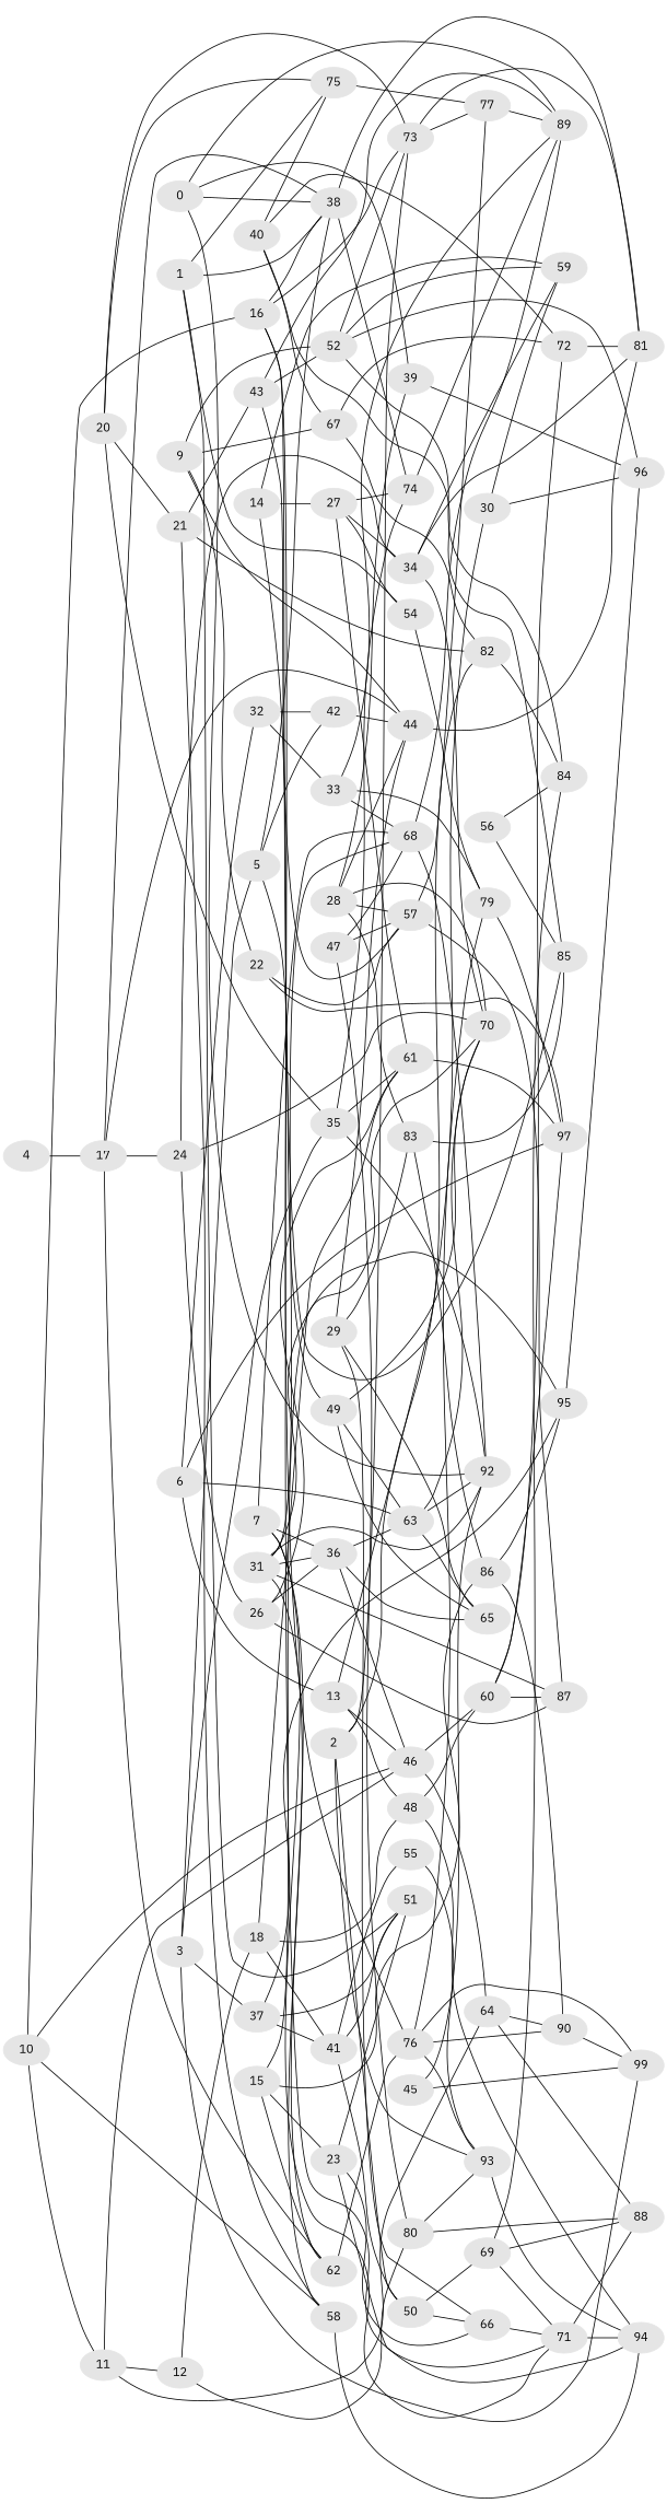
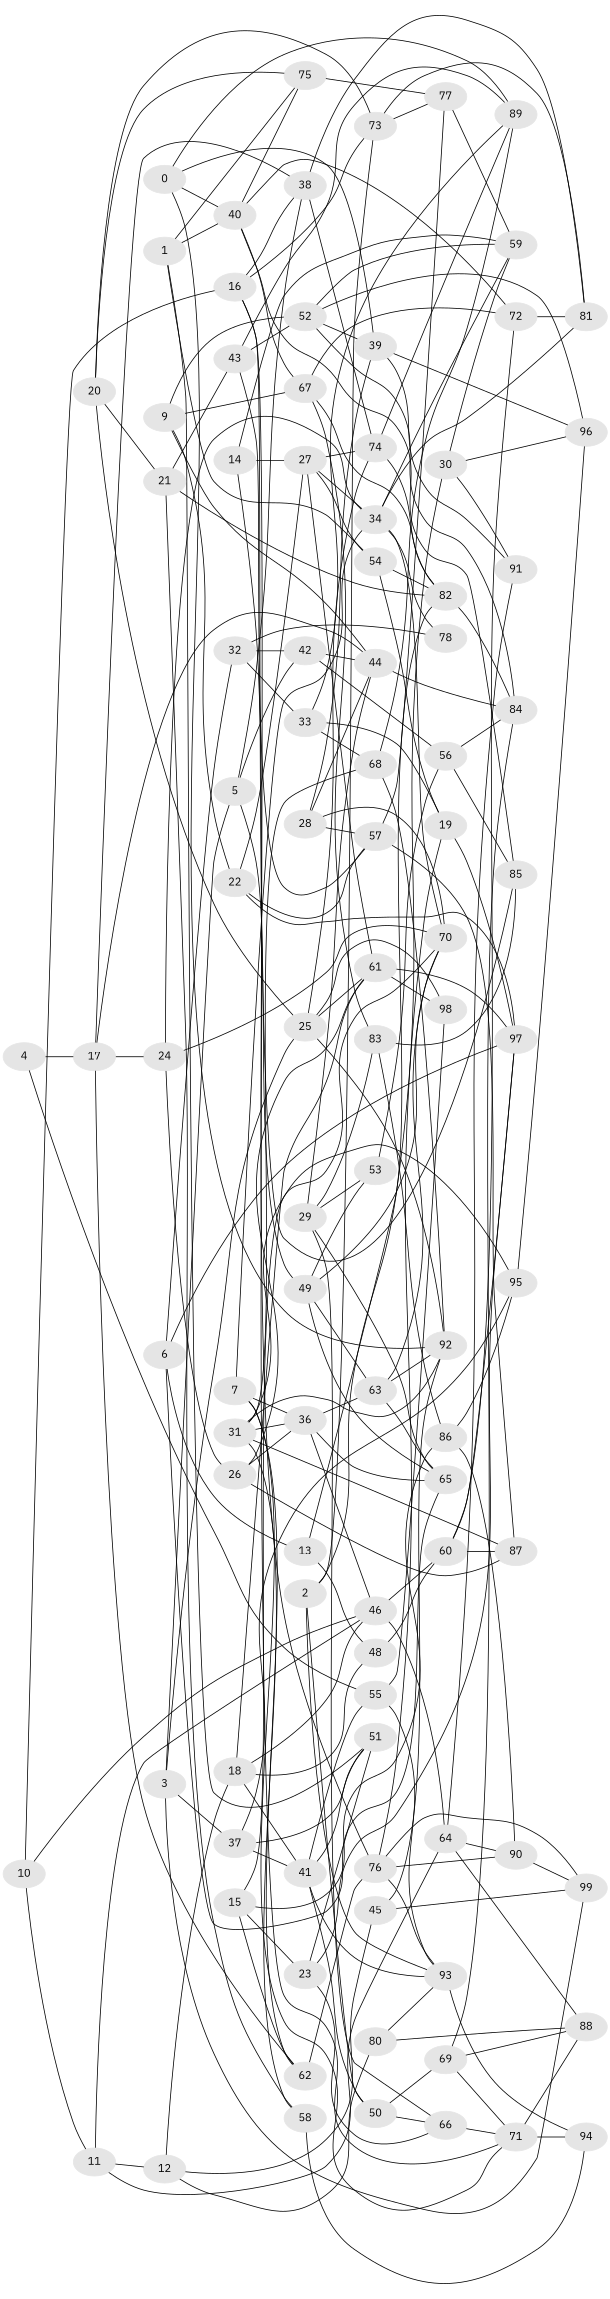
  graph {
    fontname="IBM Plex Sans"
    rankdir=LR
    node [color=gray90 fontname="IBM Plex Sans" style=filled]
    edge [fontname="IBM Plex Sans" weight=1.0]
    1
    40
    51
    54
    75
    67
    85
    72
    82
-   79
+   79 [label=19]
    77
    2
    30
    50
    73
    93
    59
    96
+   91
    69
    66
    81
    94
    3
    5
-   25 [label=35]
+   25
    37
    99
    38
    42
    49
    92
    61
    74
+   98
    41
    95
    4
    17
    55
    62
    44
    24
    71
    88
    56
    65
    70
+   53
    63
    6
    13
    32
    97
    46
    48
    33
+   78
    7
    36
    68
    76
    89
    n64 [label=0]
    39
    9
    22
    52
    27
    57
    84
    83
    10
    11
    16
    58
    12
    64
    60
    18
    45
    80
    90
    14
    34
    15
    23
    86
    26
-   47
    20
    21
    43
    87
    28
    29
    31
-   1 -- 38
+   1 -- 40
    1 -- 51
    1 -- 54
    1 -- 75
    40 -- 75
    40 -- 67
    40 -- 85
    40 -- 72
+   54 -- 82
    54 -- 79
    75 -- 77
    67 -- 72 [weight=2.0]
    67 -- 82
-   28 -- 83
+   67 -- 83
    72 -- 81 [weight=2.0]
    82 -- 84
    79 -- 97
-   77 -- 89
+   77 -- 59
    2 -- 30
    2 -- 50
    2 -- 73
    2 -- 93
    30 -- 59
    30 -- 96
+   30 -- 91
    50 -- 69
    50 -- 66
    73 -- 77
    73 -- 81
    93 -- 94
    69 -- 71
    69 -- 88
    69 -- 84
    66 -- 71
    3 -- 5
    3 -- 25
    3 -- 37
    3 -- 99
    5 -- 38
    5 -- 42
    5 -- 49
    25 -- 92
    25 -- 61
    25 -- 74
+   25 -- 98
    37 -- 51
    37 -- 41
    37 -- 95
    38 -- 81
    38 -- 74
    42 -- 44
+   42 -- 56
    49 -- 65
    49 -- 70
+   49 -- 53
    49 -- 63 [weight=2.0]
+   61 -- 98
    61 -- 97
+   74 -- 82
    74 -- 89
    41 -- 51
    41 -- 50
+   41 -- 93
    41 -- 55
    95 -- 96
    4 -- 17 [weight=2.0]
+   4 -- 55
    17 -- 38
    17 -- 62
    17 -- 44
    17 -- 24
    55 -- 93
+   55 -- 98
    62 -- 76
-   44 -- 81
+   44 -- 84
    24 -- 70
    24 -- 34
    24 -- 26
    71 -- 94
    71 -- 88
    56 -- 85
    56 -- 84
+   53 -- 56
    63 -- 92
    63 -- 65
    63 -- 70
-   6 -- 63
+   6 -- 65
    6 -- 13
    6 -- 32
    6 -- 97
    13 -- 82
-   13 -- 46
+   18 -- 46
    13 -- 48
    32 -- 42
    32 -- 33
+   32 -- 78 [weight=2.0]
    46 -- 64
    46 -- 60
-   48 -- 94
    48 -- 60
    33 -- 79
    33 -- 68
    33 -- 89
    7 -- 62
    7 -- 71
    7 -- 36
-   7 -- 68
+   7 -- 34
    36 -- 65
    36 -- 63
    36 -- 46
    68 -- 92
    68 -- 89
    76 -- 79
    76 -- 93
    76 -- 99
    76 -- 90
-   n64 -- 38
+   n64 -- 40
    n64 -- 92
    n64 -- 89
    n64 -- 39
    39 -- 96
+   39 -- 91
    9 -- 67
    9 -- 44
    9 -- 22
    9 -- 52
    22 -- 97
+   22 -- 27
    22 -- 57
-   52 -- 73
+   52 -- 39
    52 -- 59
    52 -- 96
    52 -- 84
    27 -- 54
    27 -- 61
    27 -- 74
    27 -- 34
    57 -- 77
    57 -- 87
    83 -- 85
    83 -- 86
    10 -- 46
    10 -- 11
    10 -- 16
-   10 -- 58
    11 -- 46
    11 -- 12
    11 -- 64
    16 -- 85
    16 -- 73
    16 -- 38
    16 -- 71
    58 -- 94
    12 -- 18
+   12 -- 45
    12 -- 80
+   64 -- 91 [weight=2.0]
    64 -- 88
    64 -- 90
    60 -- 72
    60 -- 97
    60 -- 87 [weight=2.0]
    18 -- 61
    18 -- 41
    18 -- 48
    45 -- 99
    45 -- 92
    80 -- 93
    80 -- 88
    90 -- 99
    14 -- 59
    14 -- 76
    14 -- 27
    34 -- 59
    34 -- 81
    34 -- 70
+   34 -- 78 [weight=2.0]
    15 -- 62
    15 -- 70
    15 -- 23
    15 -- 86
    23 -- 51
    23 -- 66
-   23 -- 94
+   23 -- 97
    86 -- 95
    86 -- 90
    26 -- 61
    26 -- 36
    26 -- 87
-   47 -- 68
-   47 -- 57
-   47 -- 80
    20 -- 75
    20 -- 73
    20 -- 25
    20 -- 21
    21 -- 82
    21 -- 58
    21 -- 43
    43 -- 89
    43 -- 52
    43 -- 57
    28 -- 44
    28 -- 70
    28 -- 39
    28 -- 57
    29 -- 66
    29 -- 44
    29 -- 65
+   29 -- 53
    29 -- 83
    31 -- 92
    31 -- 95
    31 -- 36
    31 -- 68
    31 -- 58
    31 -- 87
  }
